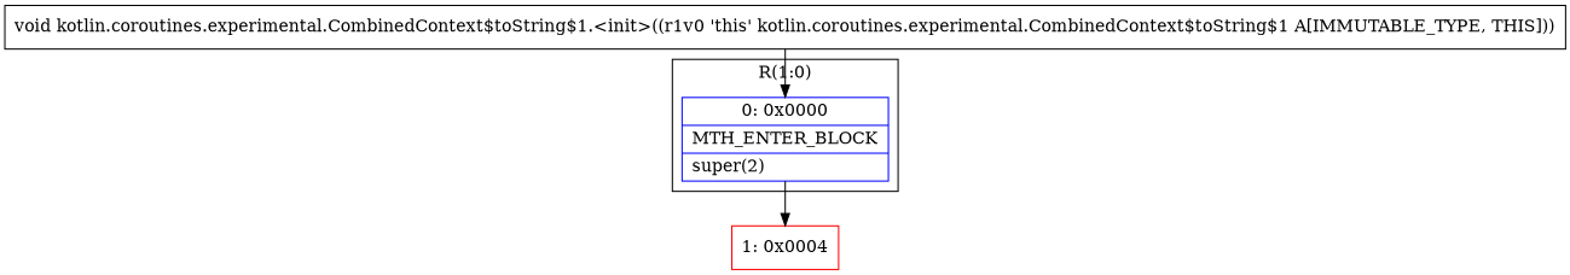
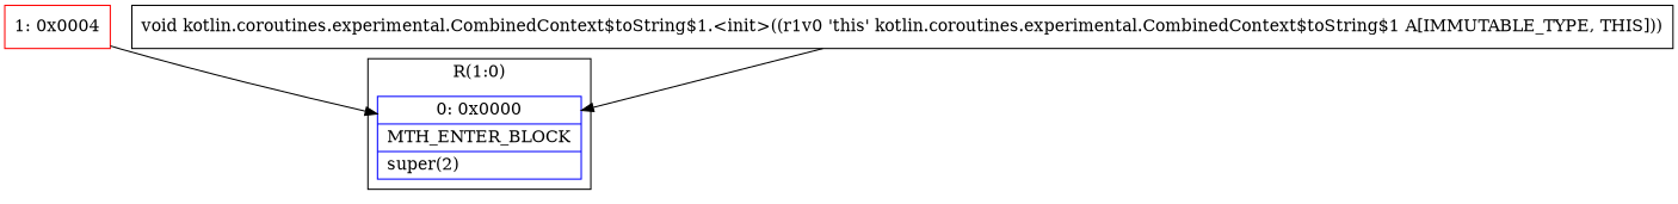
  digraph {
    node [shape=record]
    n1 [color=blue label="{0\:\ 0x0000|MTH_ENTER_BLOCK\l|super(2)\l}"]
    n2 [color=red label="{1\:\ 0x0004}"]
    n3 [label="{void kotlin.coroutines.experimental.CombinedContext$toString$1.\<init\>((r1v0 'this' kotlin.coroutines.experimental.CombinedContext$toString$1 A[IMMUTABLE_TYPE, THIS])) }"]
    subgraph cluster_1 {
      label="R(1:0)"
      n1
    }
-   n1 -> n2
+   n2 -> n1
    n3 -> n1
  }
